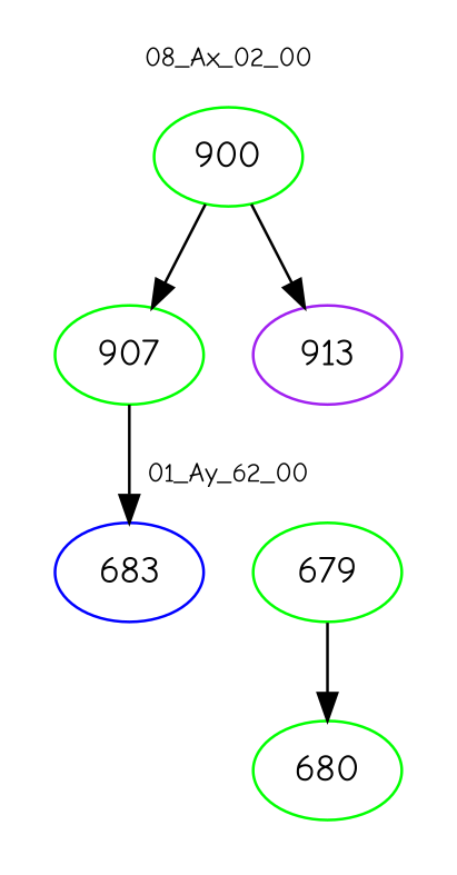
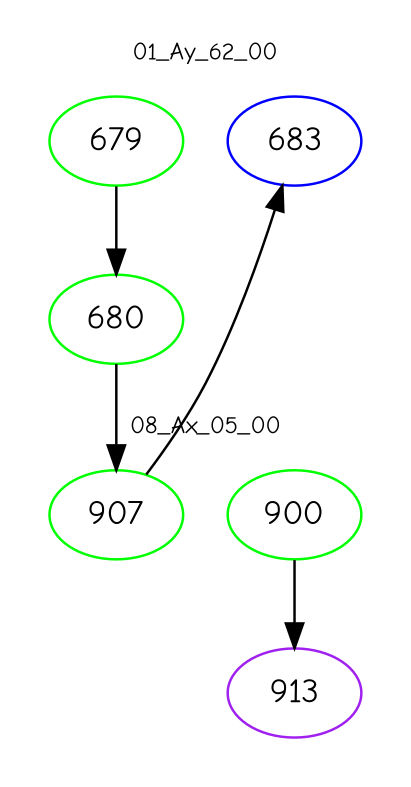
  digraph {
    fontname="Comic Neue"
    node [color=green fontname="Comic Neue"]
    edge [color=black fontname="Comic Neue"]
    n1 [label=679]
    n2 [label=680]
    n3 [color=blue label=683]
    n4 [label=900]
    n5 [label=907]
    n6 [color=purple label=913]
    subgraph cluster_1 {
      color=white
      fontsize=10
      label="01_Ay_62_00"
      n1
      n2
      n3
    }
    subgraph cluster_2 {
      color=white
      fontsize=10
-     label="08_Ax_02_00"
+     label="08_Ax_05_00"
      n4
      n5
      n6
    }
    n1 -> n2
-   n4 -> n5
+   n2 -> n5
    n4 -> n6
    n5 -> n3
  }
